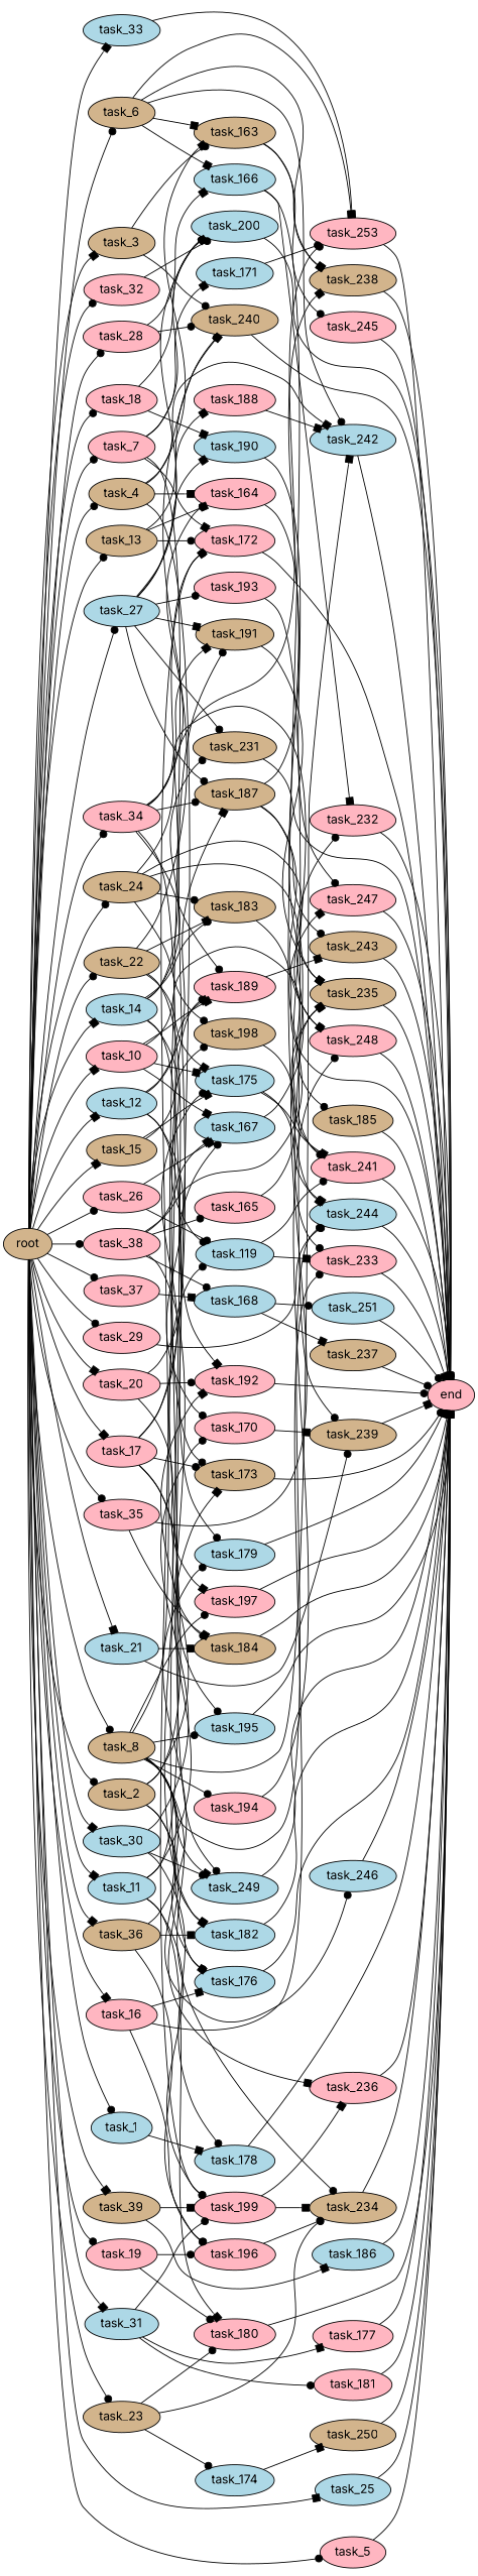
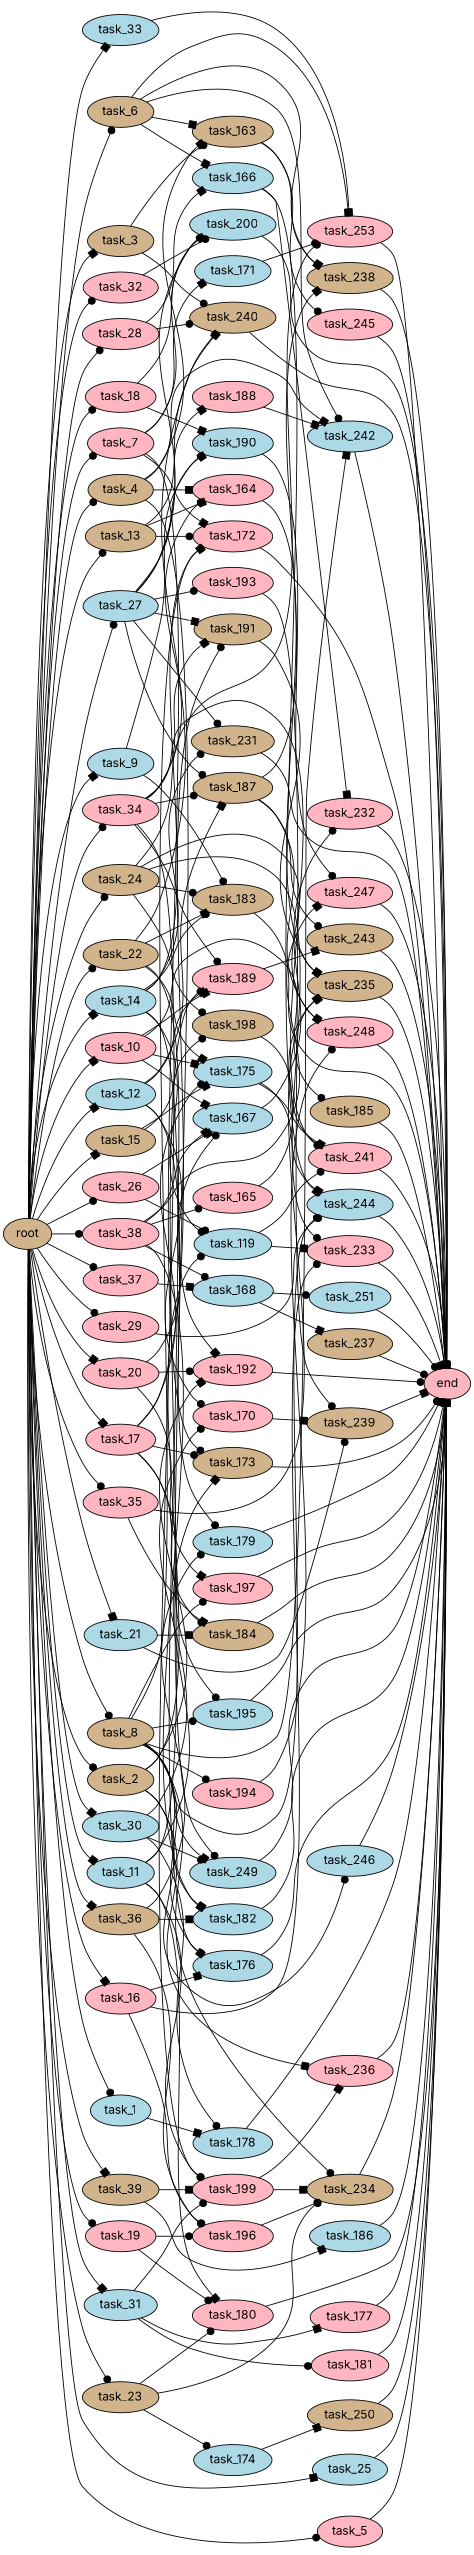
  digraph {
    fontname=Inter
    rankdir=LR
    node [fillcolor=lightpink fontname=Inter style=filled]
    edge [arrowhead=dot fontname=Inter]
    task_171 [fillcolor=lightblue]
    task_253
    end
    task_200 [fillcolor=lightblue]
    task_32
    task_191 [fillcolor=tan]
    task_235 [fillcolor=tan]
    task_240 [fillcolor=tan]
    task_28
    task_166 [fillcolor=lightblue]
    task_244 [fillcolor=lightblue]
    task_232
    task_247
    task_27 [fillcolor=lightblue]
    task_231 [fillcolor=tan]
    task_190 [fillcolor=lightblue]
    task_187 [fillcolor=tan]
    task_193
    task_238 [fillcolor=tan]
    task_243 [fillcolor=tan]
    task_248
    task_239 [fillcolor=tan]
    task_251 [fillcolor=lightblue]
    task_4 [fillcolor=tan]
    task_242 [fillcolor=lightblue]
    task_249 [fillcolor=lightblue]
    task_164
    task_163 [fillcolor=tan]
    task_245
    task_2 [fillcolor=tan]
    n31 [fillcolor=lightblue label=task_119]
    task_192
    task_236
    task_246 [fillcolor=lightblue]
    task_241
    task_233
    task_13 [fillcolor=tan]
    task_188
    task_172
    task_182 [fillcolor=lightblue]
    task_186 [fillcolor=lightblue]
    task_177
    task_168 [fillcolor=lightblue]
    task_237 [fillcolor=tan]
    task_6 [fillcolor=tan]
+   task_9 [fillcolor=lightblue]
    task_183 [fillcolor=tan]
    task_20
    task_167 [fillcolor=lightblue]
    task_197
    task_175 [fillcolor=lightblue]
    task_189
    task_179 [fillcolor=lightblue]
    task_36 [fillcolor=tan]
    task_196
    task_234 [fillcolor=tan]
    task_16
    task_176 [fillcolor=lightblue]
    task_185 [fillcolor=tan]
    task_198 [fillcolor=tan]
    task_170
    task_15 [fillcolor=tan]
    task_10
    task_29
    task_199
    task_250 [fillcolor=tan]
    task_26
    task_25 [fillcolor=lightblue]
    task_31 [fillcolor=lightblue]
    task_181
    task_180
    task_18
    task_12 [fillcolor=lightblue]
    task_33 [fillcolor=lightblue]
    task_14 [fillcolor=lightblue]
    task_173 [fillcolor=tan]
    task_184 [fillcolor=tan]
    task_174 [fillcolor=lightblue]
    task_21 [fillcolor=lightblue]
    task_37
    task_23 [fillcolor=tan]
    root [fillcolor=tan]
    task_5
    task_11 [fillcolor=lightblue]
    task_3 [fillcolor=tan]
    task_19
    task_39 [fillcolor=tan]
    task_22 [fillcolor=tan]
    task_7
    task_34
    task_17
    task_1 [fillcolor=lightblue]
    task_35
    task_30 [fillcolor=lightblue]
    task_38
    task_24 [fillcolor=tan]
    task_8 [fillcolor=tan]
    task_195 [fillcolor=lightblue]
    task_178 [fillcolor=lightblue]
    task_165
    task_194
    task_171 -> task_253
    task_253 -> end
    task_200 -> end
    task_32 -> task_200
    task_191 -> task_235 [arrowhead=box]
    task_235 -> end
    task_240 -> end
    task_28 -> task_240
    task_28 -> task_166 [arrowhead=box]
    task_166 -> task_244 [arrowhead=box]
    task_166 -> task_232 [arrowhead=box]
    task_244 -> end
    task_232 -> end [arrowhead=box]
    task_247 -> end
    task_27 -> task_200
    task_27 -> task_191 [arrowhead=box]
    task_27 -> task_240 [arrowhead=box]
    task_27 -> task_231
    task_27 -> task_190 [arrowhead=box]
    task_27 -> task_187
    task_27 -> task_193
    task_231 -> end
    task_190 -> task_247
    task_187 -> task_238 [arrowhead=box]
    task_187 -> task_243
    task_187 -> task_248 [arrowhead=box]
    task_193 -> task_239
    task_238 -> end
    task_243 -> end [arrowhead=box]
    task_248 -> end [arrowhead=box]
    task_239 -> end [arrowhead=box]
    task_251 -> end
    task_4 -> task_242 [arrowhead=box]
    task_4 -> task_249
    task_4 -> task_164 [arrowhead=box]
    task_4 -> task_163 [arrowhead=box]
    task_242 -> end [arrowhead=box]
    task_249 -> end [arrowhead=box]
    task_164 -> task_235 [arrowhead=box]
    task_163 -> task_238 [arrowhead=box]
    task_163 -> task_245
    task_245 -> end
    task_2 -> n31
    task_2 -> task_192 [arrowhead=box]
    task_2 -> task_236 [arrowhead=box]
    task_2 -> task_246
    n31 -> task_241
    n31 -> task_233 [arrowhead=box]
    task_192 -> end
    task_236 -> end [arrowhead=box]
    task_246 -> end [arrowhead=box]
    task_241 -> end [arrowhead=box]
    task_233 -> end [arrowhead=box]
    task_13 -> task_164 [arrowhead=box]
    task_13 -> task_188 [arrowhead=box]
    task_13 -> task_172
    task_188 -> task_242 [arrowhead=box]
    task_172 -> end [arrowhead=box]
    task_182 -> end [arrowhead=box]
    task_186 -> end
    task_177 -> end [arrowhead=box]
    task_168 -> task_251
    task_168 -> task_237 [arrowhead=box]
    task_237 -> end
    task_6 -> task_253 [arrowhead=box]
    task_6 -> task_166 [arrowhead=box]
    task_6 -> task_238 [arrowhead=box]
    task_6 -> task_242
    task_6 -> task_163 [arrowhead=box]
+   task_9 -> task_190
+   task_9 -> task_183
    task_183 -> end
    task_20 -> task_192
    task_20 -> task_167
    task_20 -> task_197 [arrowhead=box]
    task_167 -> task_232
    task_197 -> end [arrowhead=box]
    task_175 -> task_244 [arrowhead=box]
    task_175 -> task_241 [arrowhead=box]
    task_189 -> task_243 [arrowhead=box]
    task_179 -> end
    task_36 -> task_182 [arrowhead=box]
    task_36 -> task_179
    task_36 -> task_196
    task_196 -> task_234
    task_234 -> end [arrowhead=box]
    task_16 -> task_233
    task_16 -> task_196
    task_16 -> task_176 [arrowhead=box]
    task_176 -> end
    task_185 -> end
    task_198 -> task_241
    task_170 -> task_239 [arrowhead=box]
    task_15 -> task_175 [arrowhead=box]
    task_15 -> task_198
    task_10 -> task_167 [arrowhead=box]
    task_10 -> task_175 [arrowhead=box]
    task_10 -> task_189 [arrowhead=box]
    task_10 -> task_185
    task_29 -> task_244
    task_199 -> task_236 [arrowhead=box]
    task_199 -> task_234 [arrowhead=box]
    task_250 -> end [arrowhead=box]
    task_26 -> n31
    task_26 -> task_167 [arrowhead=box]
    task_25 -> end [arrowhead=box]
    task_31 -> task_177 [arrowhead=box]
    task_31 -> task_199
    task_31 -> task_181
    task_181 -> end [arrowhead=box]
    task_180 -> end [arrowhead=box]
    task_18 -> task_200 [arrowhead=box]
    task_18 -> task_190 [arrowhead=box]
    task_12 -> task_187 [arrowhead=box]
    task_12 -> task_189 [arrowhead=box]
    task_12 -> task_179
    task_12 -> task_170
    task_33 -> task_253 [arrowhead=box]
    task_14 -> task_231
    task_14 -> n31
    task_14 -> task_172
    task_14 -> task_183
    task_14 -> task_176 [arrowhead=box]
    task_173 -> end
    task_184 -> end
    task_174 -> task_250 [arrowhead=box]
    task_21 -> task_239
    task_21 -> task_184 [arrowhead=box]
    task_37 -> task_168 [arrowhead=box]
    task_23 -> task_234
    task_23 -> task_180
    task_23 -> task_174
    root -> task_32
    root -> task_28
    root -> task_27
    root -> task_4
    root -> task_2
    root -> task_13
    root -> task_6
+   root -> task_9 [arrowhead=box]
    root -> task_20 [arrowhead=box]
    root -> task_36 [arrowhead=box]
    root -> task_16 [arrowhead=box]
    root -> task_15 [arrowhead=box]
    root -> task_10 [arrowhead=box]
    root -> task_29
    root -> task_26
    root -> task_25 [arrowhead=box]
    root -> task_31 [arrowhead=box]
    root -> task_18
    root -> task_12 [arrowhead=box]
    root -> task_33 [arrowhead=box]
    root -> task_14 [arrowhead=box]
    root -> task_21 [arrowhead=box]
    root -> task_37
    root -> task_23
    root -> task_5
    root -> task_11 [arrowhead=box]
    root -> task_3 [arrowhead=box]
    root -> task_19
    root -> task_39 [arrowhead=box]
    root -> task_22
    root -> task_7
    root -> task_34
    root -> task_17 [arrowhead=box]
    root -> task_1
    root -> task_35
    root -> task_30 [arrowhead=box]
    root -> task_38
    root -> task_24
    root -> task_8
    task_5 -> end
    task_11 -> task_189
    task_11 -> task_199
    task_11 -> task_180 [arrowhead=box]
    task_11 -> task_173 [arrowhead=box]
    task_3 -> task_240
    task_3 -> task_163
    task_19 -> task_196
    task_19 -> task_180
    task_39 -> task_186 [arrowhead=box]
    task_39 -> task_199 [arrowhead=box]
    task_22 -> task_240
    task_22 -> task_192 [arrowhead=box]
    task_22 -> task_183 [arrowhead=box]
    task_22 -> task_175 [arrowhead=box]
    task_7 -> task_171 [arrowhead=box]
    task_7 -> task_200
    task_7 -> task_172 [arrowhead=box]
    task_7 -> task_173
    task_34 -> task_191 [arrowhead=box]
    task_34 -> task_187
    task_34 -> task_164
    task_34 -> task_241
    task_34 -> task_189
    task_34 -> task_199
    task_17 -> task_191
    task_17 -> task_175
    task_17 -> task_173
    task_17 -> task_184
    task_17 -> task_195
    task_1 -> task_178 [arrowhead=box]
    task_35 -> task_235 [arrowhead=box]
    task_35 -> task_184 [arrowhead=box]
    task_30 -> task_249
    task_30 -> task_170
    task_30 -> task_178
    task_38 -> task_247 [arrowhead=box]
    task_38 -> task_182 [arrowhead=box]
    task_38 -> task_168
    task_38 -> task_167 [arrowhead=box]
    task_38 -> task_165
    task_24 -> task_253
    task_24 -> task_248
    task_24 -> task_233
    task_24 -> task_183
    task_24 -> task_198
    task_8 -> task_244
    task_8 -> task_242 [arrowhead=box]
    task_8 -> task_249 [arrowhead=box]
    task_8 -> task_172 [arrowhead=box]
    task_8 -> task_182 [arrowhead=box]
    task_8 -> task_197
    task_8 -> task_234
    task_8 -> task_176
    task_8 -> task_195
    task_8 -> task_194
    task_195 -> end
    task_178 -> end [arrowhead=box]
    task_165 -> task_235 [arrowhead=box]
    task_194 -> task_248
  }
